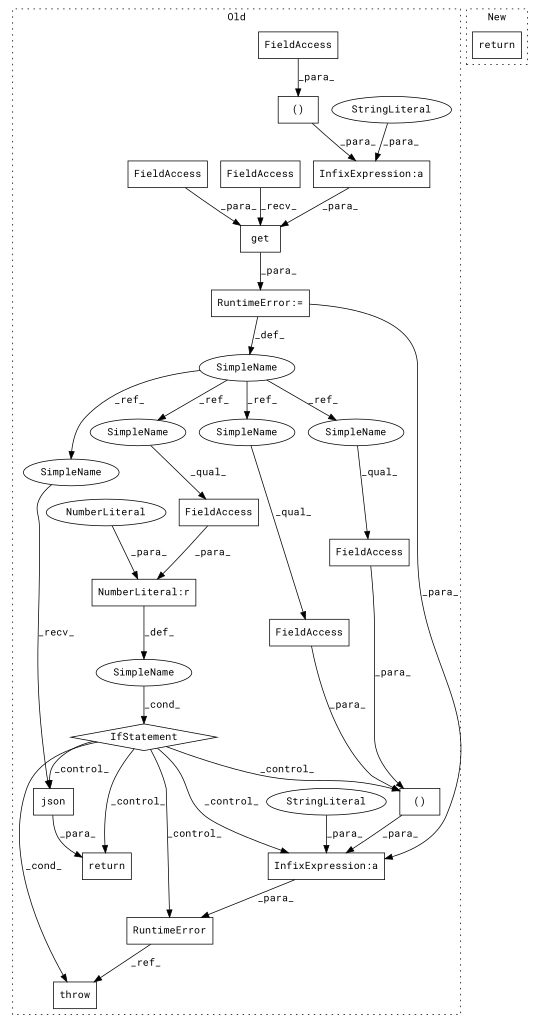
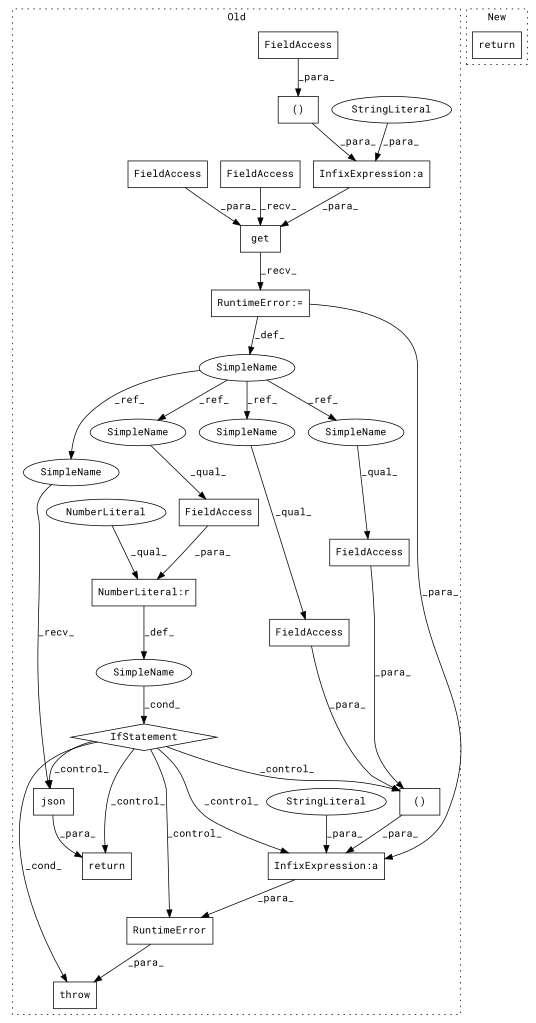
  digraph {
    fontname="Roboto Mono"
    node [a=42 fontname="Roboto Mono" l=1 s=2165 shape=box]
    edge [fontname="Roboto Mono"]
    n1 [a=32 l="13,2" label=RuntimeError s="2134,2197"]
    n2 [a=53 l=6 label=throw s=2128]
    n3 [label=SimpleName shape=ellipse l="" s=""]
    n4 [a=25 l="4,2" label=IfStatement s="2094,2118" shape=diamond]
    n5 [a=41 l=7 label=return s=2211]
    n6 [a=27 l=4 label="NumberLiteral:r" s=2111]
    n7 [a=22 l=13 label=FieldAccess s=2098]
    n8 [a=34 l=3 label=NumberLiteral s=2115 shape=ellipse]
    n9 [a=106 l=32 label="()"]
    n10 [a=27 l=8 label="InfixExpression:a" s=2041]
    n11 [a=27 l=10 label="InfixExpression:a" s=2155]
    n12 [a=45 l=8 label=StringLiteral s=2147 shape=ellipse]
    n13 [a=45 l=14 label=StringLiteral s=2027 shape=ellipse]
    n14 [label=SimpleName s=2008 shape=ellipse]
    n15 [a=22 l=6 label=FieldAccess s=2191]
    n16 [a=22 l=13 label=FieldAccess]
    n17 [a=32 l=6 label=json s=2220]
    n18 [a=7 label="RuntimeError:=" s=2009]
    n19 [a=106 l=24 label="()" s=2049]
    n20 [a=22 l=8 label=FieldAccess s=2049]
    n21 [a=32 l="4,1" label=get s="2023,2087"]
    n22 [a=22 l=12 label=FieldAccess s=2010]
    n23 [a=22 l=12 label=FieldAccess s=2075]
    n24 [label=SimpleName shape=ellipse]
    n25 [label=SimpleName s=2191 shape=ellipse]
    n26 [label=SimpleName s=2218 shape=ellipse]
    n27 [label=SimpleName s=2098 shape=ellipse]
    n28 [a=41 l=7 label=return s=2955]
    subgraph cluster_1 {
      label=Old
      style=dotted
      n1
      n2
      n3
      n4
      n5
      n6
      n7
      n8
      n9
      n10
      n11
      n12
      n13
      n14
      n15
      n16
      n17
      n18
      n19
      n20
      n21
      n22
      n23
      n24
      n25
      n26
      n27
    }
    subgraph cluster_2 {
      label=New
      style=dotted
      n28
    }
-   n1 -> n2 [label=_ref_]
+   n1 -> n2 [label=_para_]
    n3 -> n4 [label=_cond_]
    n4 -> n1 [label=_control_]
    n4 -> n2 [label=_cond_]
    n4 -> n5 [label=_control_]
    n4 -> n9 [label=_control_]
    n4 -> n11 [label=_control_]
    n4 -> n17 [label=_control_]
    n6 -> n3 [label=_def_]
    n7 -> n6 [label=_para_]
-   n8 -> n6 [label=_para_]
+   n8 -> n6 [label=_qual_]
    n9 -> n11 [label=_para_]
    n10 -> n21 [label=_para_]
    n11 -> n1 [label=_para_]
    n12 -> n11 [label=_para_]
    n13 -> n10 [label=_para_]
    n14 -> n24 [label=_ref_]
    n14 -> n25 [label=_ref_]
    n14 -> n26 [label=_ref_]
    n14 -> n27 [label=_ref_]
    n15 -> n9 [label=_para_]
    n16 -> n9 [label=_para_]
    n17 -> n5 [label=_para_]
    n18 -> n11 [label=_para_]
    n18 -> n14 [label=_def_]
    n19 -> n10 [label=_para_]
    n20 -> n19 [label=_para_]
-   n21 -> n18 [label=_para_]
+   n21 -> n18 [label=_recv_]
    n22 -> n21 [label=_recv_]
    n23 -> n21 [label=_para_]
    n24 -> n16 [label=_qual_]
    n25 -> n15 [label=_qual_]
    n26 -> n17 [label=_recv_]
    n27 -> n7 [label=_qual_]
  }
